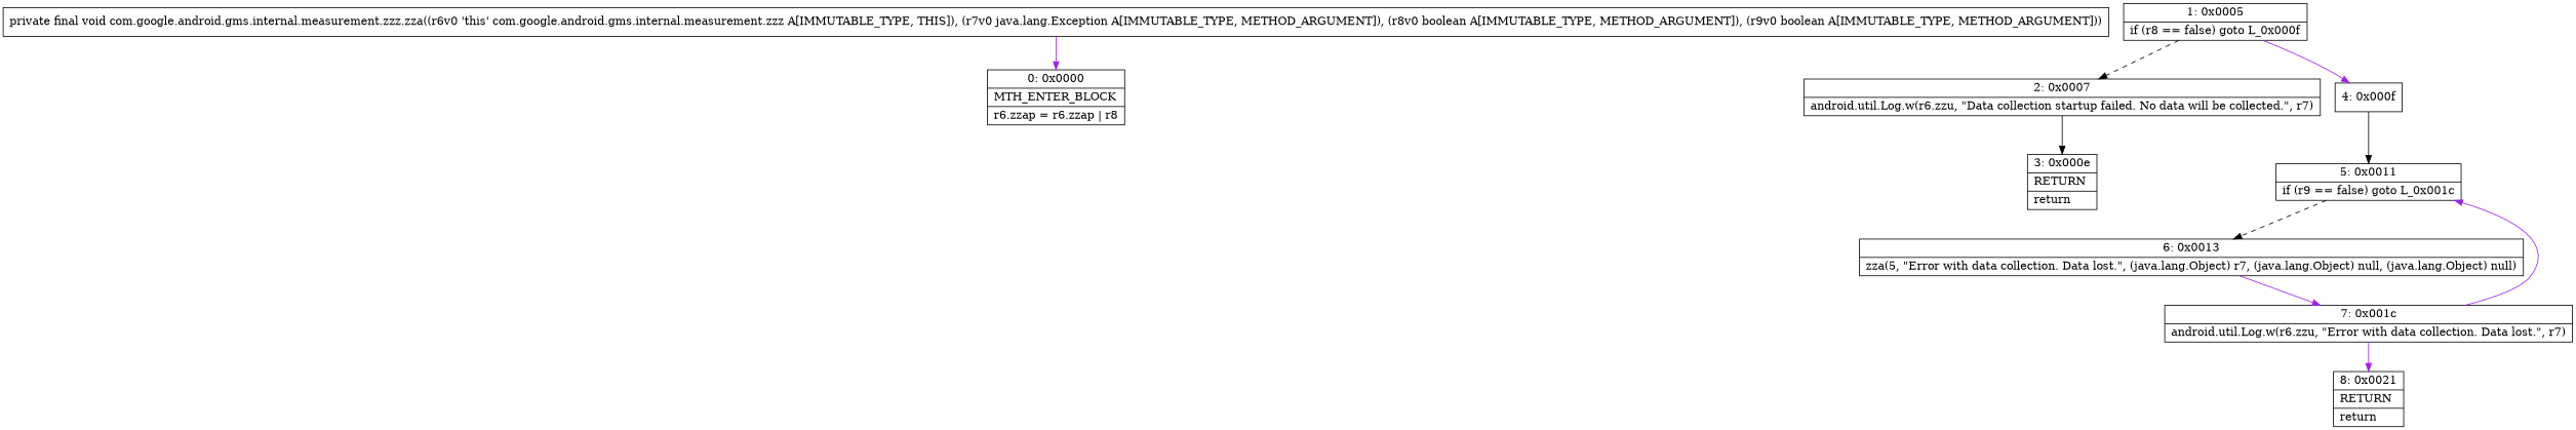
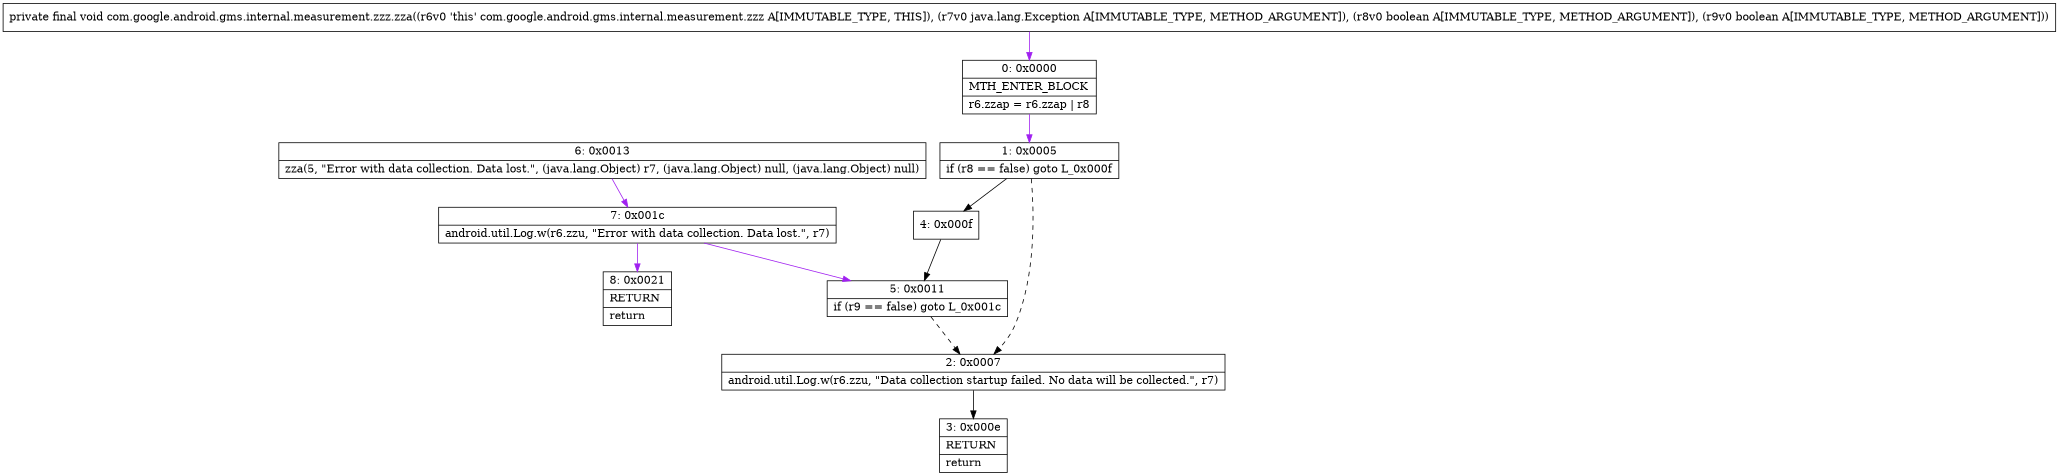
  digraph {
    fontname="DejaVu Serif"
    node [fontname="DejaVu Serif" shape=record]
    edge [color=purple fontname="DejaVu Serif"]
    n1 [label="{0\:\ 0x0000|MTH_ENTER_BLOCK\l|r6.zzap = r6.zzap \| r8\l}"]
    n2 [label="{1\:\ 0x0005|if (r8 == false) goto L_0x000f\l}"]
    n3 [label="{2\:\ 0x0007|android.util.Log.w(r6.zzu, \"Data collection startup failed. No data will be collected.\", r7)\l}"]
    n4 [label="{4\:\ 0x000f}"]
    n5 [label="{3\:\ 0x000e|RETURN\l|return\l}"]
    n6 [label="{5\:\ 0x0011|if (r9 == false) goto L_0x001c\l}"]
    n7 [label="{6\:\ 0x0013|zza(5, \"Error with data collection. Data lost.\", (java.lang.Object) r7, (java.lang.Object) null, (java.lang.Object) null)\l}"]
    n8 [label="{7\:\ 0x001c|android.util.Log.w(r6.zzu, \"Error with data collection. Data lost.\", r7)\l}"]
    n9 [label="{8\:\ 0x0021|RETURN\l|return\l}"]
    n10 [label="{private final void com.google.android.gms.internal.measurement.zzz.zza((r6v0 'this' com.google.android.gms.internal.measurement.zzz A[IMMUTABLE_TYPE, THIS]), (r7v0 java.lang.Exception A[IMMUTABLE_TYPE, METHOD_ARGUMENT]), (r8v0 boolean A[IMMUTABLE_TYPE, METHOD_ARGUMENT]), (r9v0 boolean A[IMMUTABLE_TYPE, METHOD_ARGUMENT])) }"]
+   n1 -> n2
    n2 -> n3 [color=black style=dashed]
-   n2 -> n4
+   n2 -> n4 [color=black]
    n3 -> n5 [color=black]
    n4 -> n6 [color=black]
-   n6 -> n7 [color=black style=dashed]
+   n6 -> n3 [color=black style=dashed]
    n7 -> n8
    n8 -> n6
    n8 -> n9
    n10 -> n1
  }
